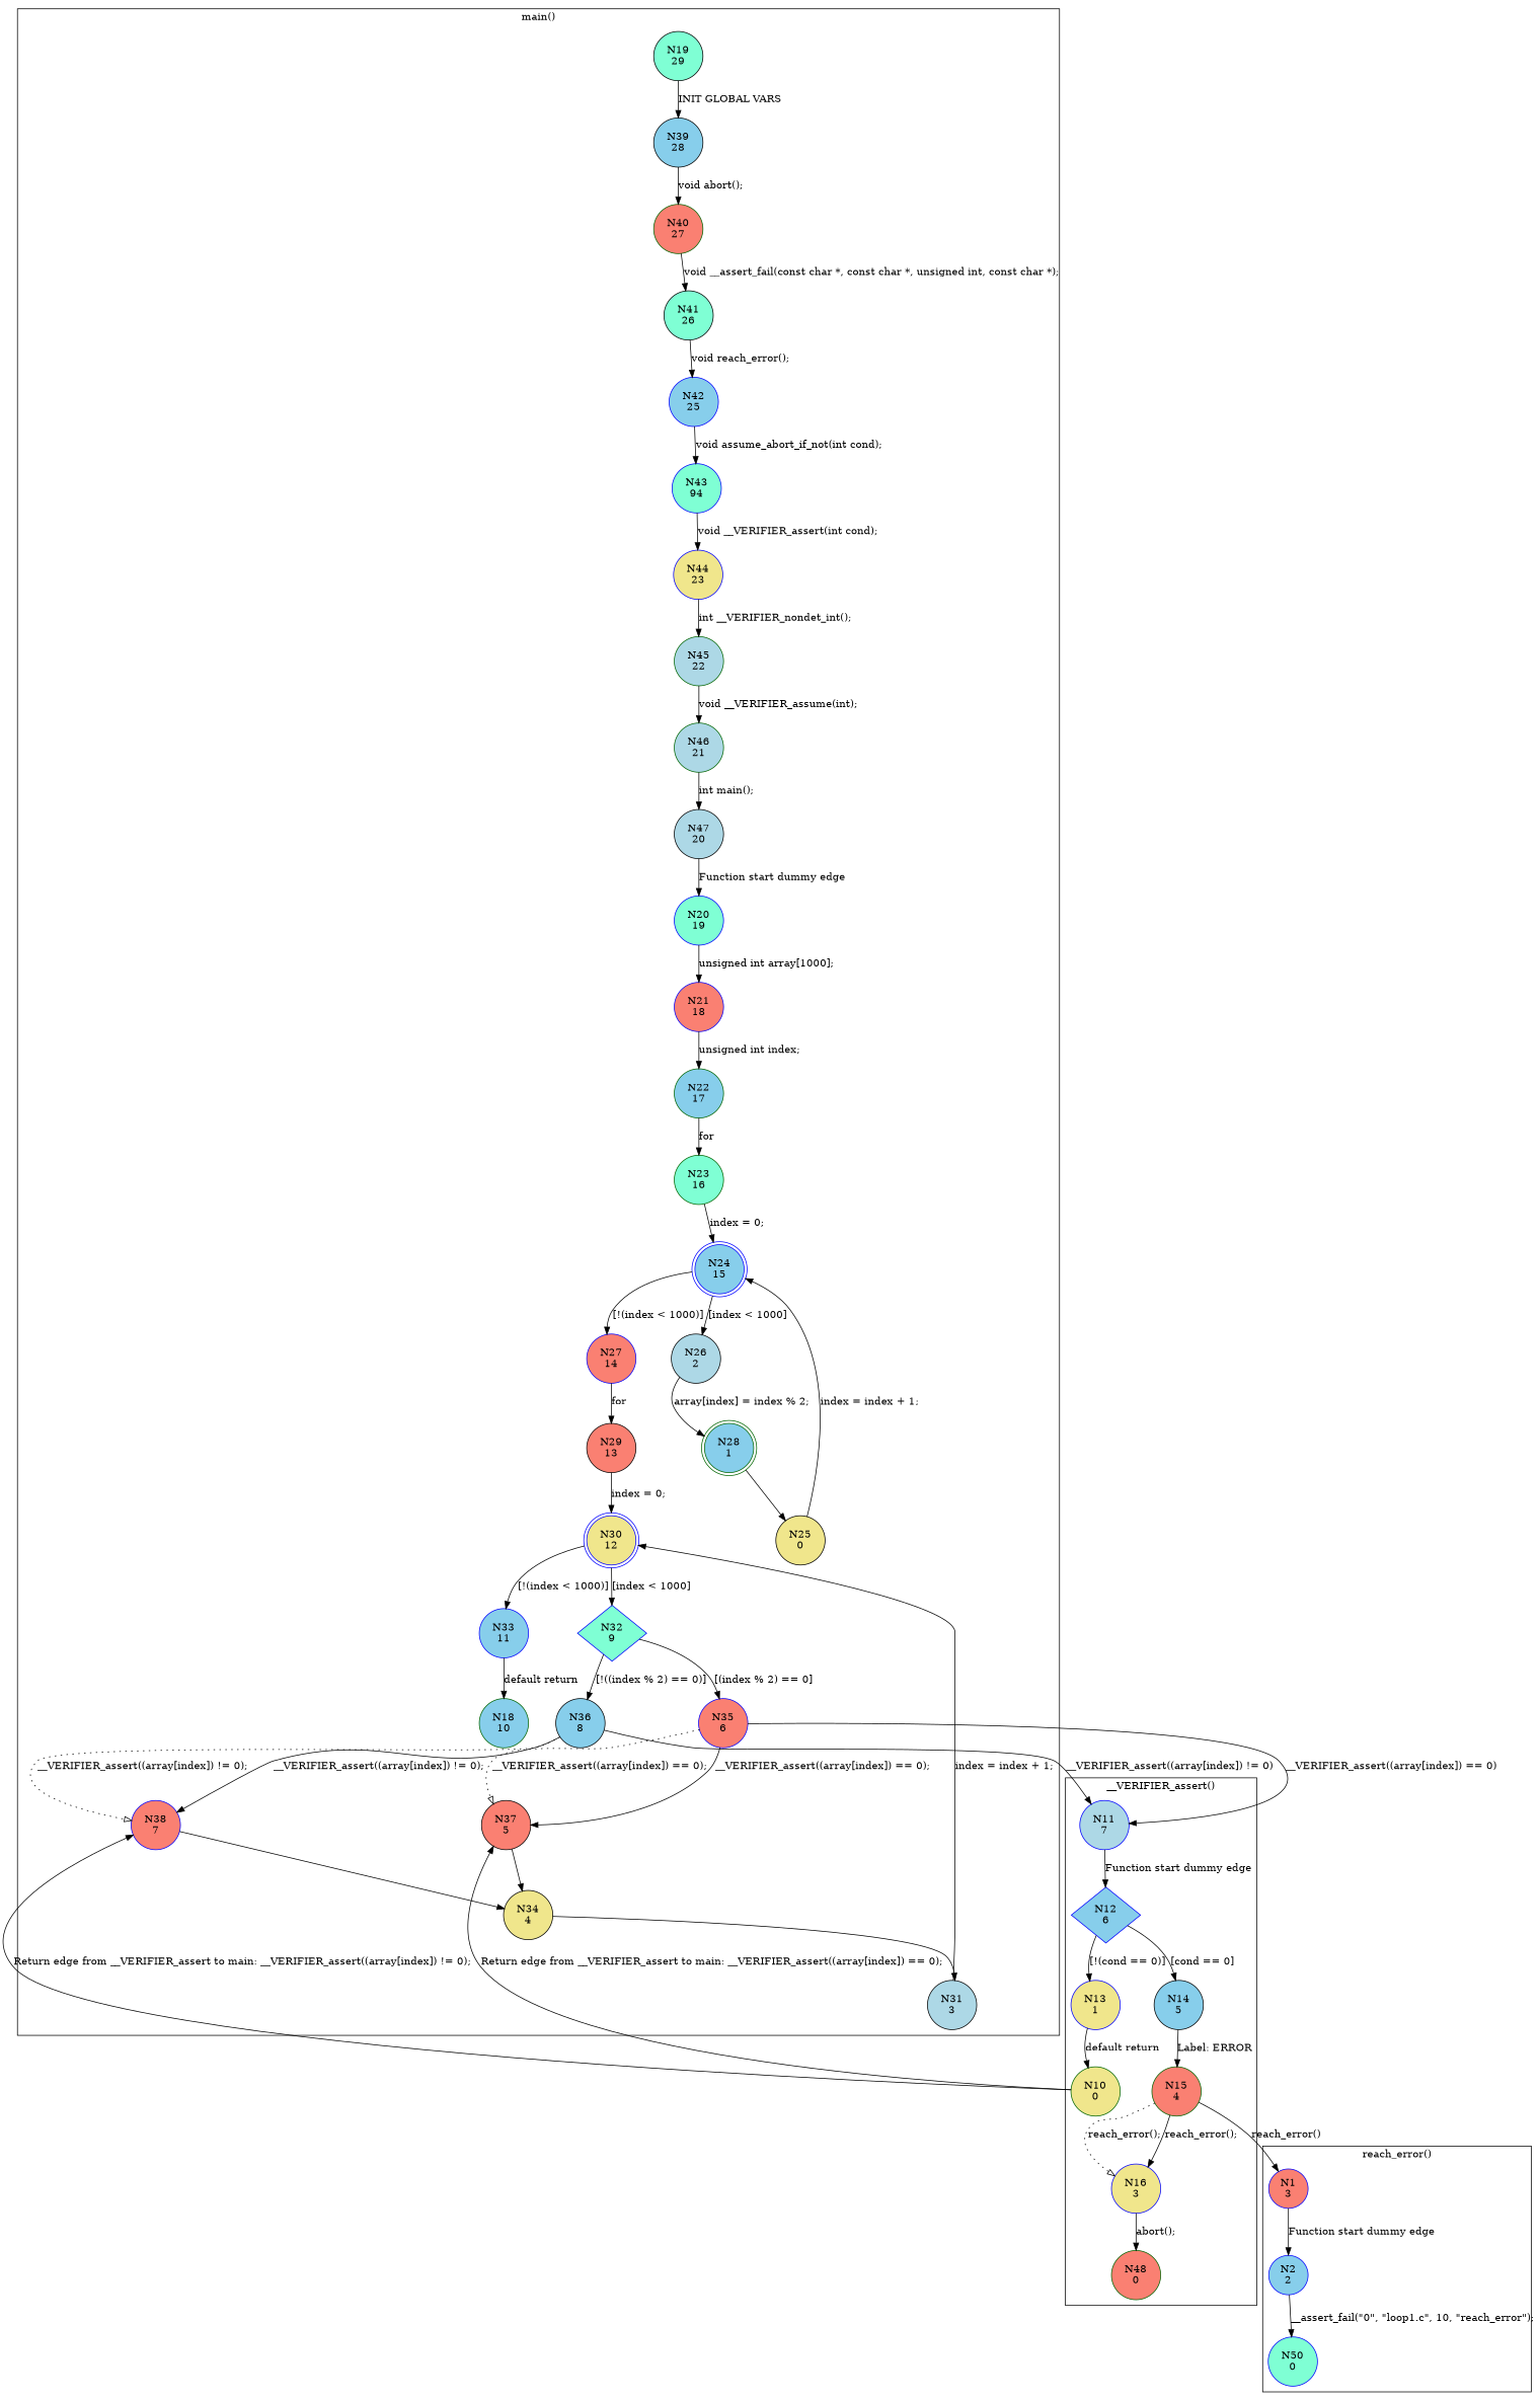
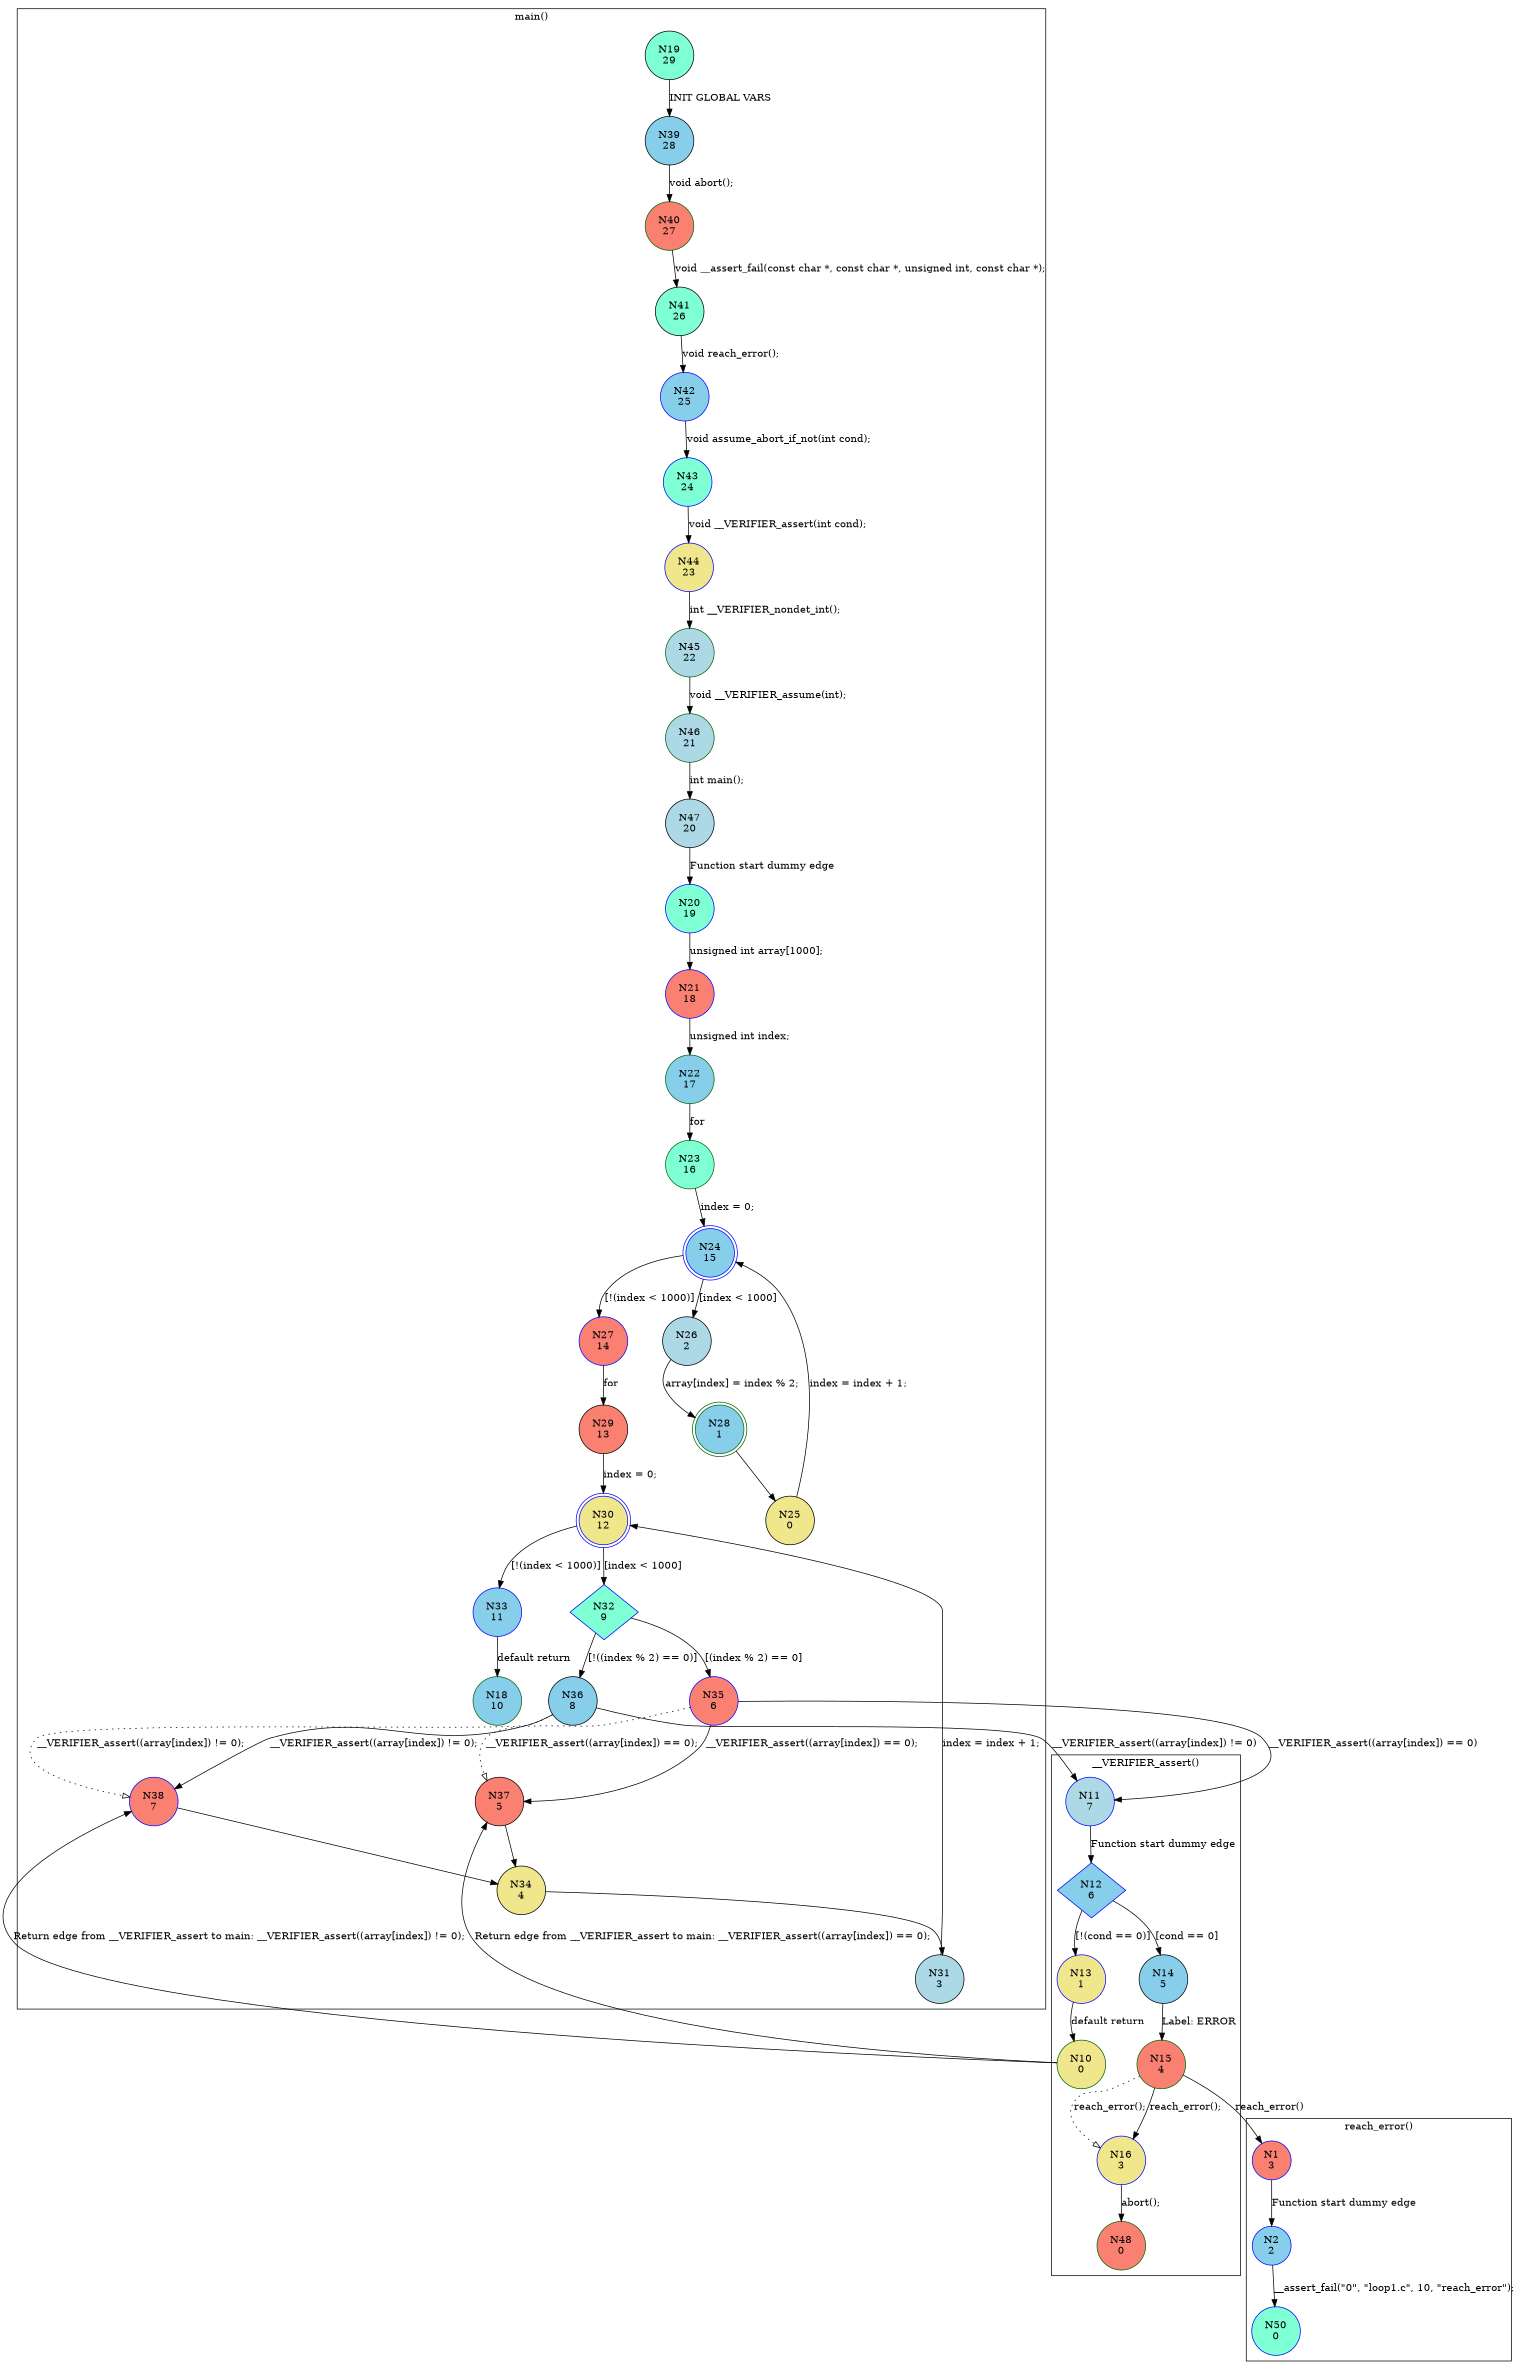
  digraph {
    node [color=blue fillcolor=skyblue shape=circle style=filled]
    n1 [fillcolor=lightblue label="N11\n7"]
    n2 [label="N12\n6" shape=diamond]
    n3 [fillcolor=khaki label="N13\n1"]
    n4 [color=black label="N14\n5"]
    n5 [color=darkgreen fillcolor=khaki label="N10\n0"]
    n6 [color=darkgreen fillcolor=salmon label="N15\n4"]
    n7 [fillcolor=khaki label="N16\n3"]
    n8 [color=darkgreen fillcolor=salmon label="N48\n0"]
    n9 [color=black fillcolor=aquamarine label="N19\n29"]
    n10 [color=black label="N39\n28"]
    n11 [color=darkgreen fillcolor=salmon label="N40\n27"]
    n12 [color=black fillcolor=aquamarine label="N41\n26"]
    n13 [label="N42\n25"]
-   n14 [fillcolor=aquamarine label="N43\n94"]
+   n14 [fillcolor=aquamarine label="N43\n24"]
    n15 [fillcolor=khaki label="N44\n23"]
    n16 [color=darkgreen fillcolor=lightblue label="N45\n22"]
    n17 [color=darkgreen fillcolor=lightblue label="N46\n21"]
    n18 [color=black fillcolor=lightblue label="N47\n20"]
    n19 [fillcolor=aquamarine label="N20\n19"]
    n20 [fillcolor=salmon label="N21\n18"]
    n21 [color=darkgreen label="N22\n17"]
    n22 [color=darkgreen fillcolor=aquamarine label="N23\n16"]
    n23 [label="N24\n15" shape=doublecircle]
    n24 [fillcolor=salmon label="N27\n14"]
    n25 [color=black fillcolor=lightblue label="N26\n2"]
    n26 [color=black fillcolor=salmon label="N29\n13"]
    n27 [fillcolor=khaki label="N30\n12" shape=doublecircle]
    n28 [label="N33\n11"]
    n29 [fillcolor=aquamarine label="N32\n9" shape=diamond]
    n30 [color=darkgreen label="N18\n10"]
    n31 [color=black label="N36\n8"]
    n32 [fillcolor=salmon label="N35\n6"]
    n33 [fillcolor=salmon label="N38\n7"]
    n34 [color=black fillcolor=salmon label="N37\n5"]
    n35 [color=black fillcolor=khaki label="N34\n4"]
    n36 [color=black fillcolor=lightblue label="N31\n3"]
    n37 [color=darkgreen label="N28\n1" shape=doublecircle]
    n38 [color=black fillcolor=khaki label="N25\n0"]
    n39 [fillcolor=salmon label="N1\n3"]
    n40 [label="N2\n2"]
    n41 [fillcolor=aquamarine label="N50\n0"]
    subgraph cluster_1 {
      label="__VERIFIER_assert()"
      n1
      n2
      n3
      n4
      n5
      n6
      n7
      n8
    }
    subgraph cluster_2 {
      label="assume_abort_if_not()"
    }
    subgraph cluster_3 {
      label="main()"
      n9
      n10
      n11
      n12
      n13
      n14
      n15
      n16
      n17
      n18
      n19
      n20
      n21
      n22
      n23
      n24
      n25
      n26
      n27
      n28
      n29
      n30
      n31
      n32
      n33
      n34
      n35
      n36
      n37
      n38
    }
    subgraph cluster_4 {
      label="reach_error()"
      n39
      n40
      n41
    }
    n1 -> n2 [label="Function start dummy edge"]
    n2 -> n3 [label="[!(cond == 0)]"]
    n2 -> n4 [label="[cond == 0]"]
    n3 -> n5 [label="default return"]
    n4 -> n6 [label="Label: ERROR"]
    n5 -> n33 [label="Return edge from __VERIFIER_assert to main: __VERIFIER_assert((array[index]) != 0);"]
    n5 -> n34 [label="Return edge from __VERIFIER_assert to main: __VERIFIER_assert((array[index]) == 0);"]
    n6 -> n7 [arrowhead=empty label="reach_error();" style=dotted]
    n6 -> n7 [label="reach_error();"]
    n6 -> n39 [label="reach_error()"]
    n7 -> n8 [label="abort();"]
    n9 -> n10 [label="INIT GLOBAL VARS"]
    n10 -> n11 [label="void abort();"]
    n11 -> n12 [label="void __assert_fail(const char *, const char *, unsigned int, const char *);"]
    n12 -> n13 [label="void reach_error();"]
    n13 -> n14 [label="void assume_abort_if_not(int cond);"]
    n14 -> n15 [label="void __VERIFIER_assert(int cond);"]
    n15 -> n16 [label="int __VERIFIER_nondet_int();"]
    n16 -> n17 [label="void __VERIFIER_assume(int);"]
    n17 -> n18 [label="int main();"]
    n18 -> n19 [label="Function start dummy edge"]
    n19 -> n20 [label="unsigned int array[1000];"]
    n20 -> n21 [label="unsigned int index;"]
    n21 -> n22 [label=for]
    n22 -> n23 [label="index = 0;"]
    n23 -> n24 [label="[!(index < 1000)]"]
    n23 -> n25 [label="[index < 1000]"]
    n24 -> n26 [label=for]
    n25 -> n37 [label="array[index] = index % 2;"]
    n26 -> n27 [label="index = 0;"]
    n27 -> n28 [label="[!(index < 1000)]"]
    n27 -> n29 [label="[index < 1000]"]
    n28 -> n30 [label="default return"]
    n29 -> n31 [label="[!((index % 2) == 0)]"]
    n29 -> n32 [label="[(index % 2) == 0]"]
    n31 -> n1 [label="__VERIFIER_assert((array[index]) != 0)"]
    n31 -> n33 [arrowhead=empty label="__VERIFIER_assert((array[index]) != 0);" style=dotted]
    n31 -> n33 [label="__VERIFIER_assert((array[index]) != 0);"]
    n32 -> n1 [label="__VERIFIER_assert((array[index]) == 0)"]
    n32 -> n34 [arrowhead=empty label="__VERIFIER_assert((array[index]) == 0);" style=dotted]
    n32 -> n34 [label="__VERIFIER_assert((array[index]) == 0);"]
    n33 -> n35
    n34 -> n35
    n35 -> n36
    n36 -> n27 [label="index = index + 1;"]
    n37 -> n38
    n38 -> n23 [label="index = index + 1;"]
    n39 -> n40 [label="Function start dummy edge"]
    n40 -> n41 [label="__assert_fail(\"0\", \"loop1.c\", 10, \"reach_error\");"]
  }
